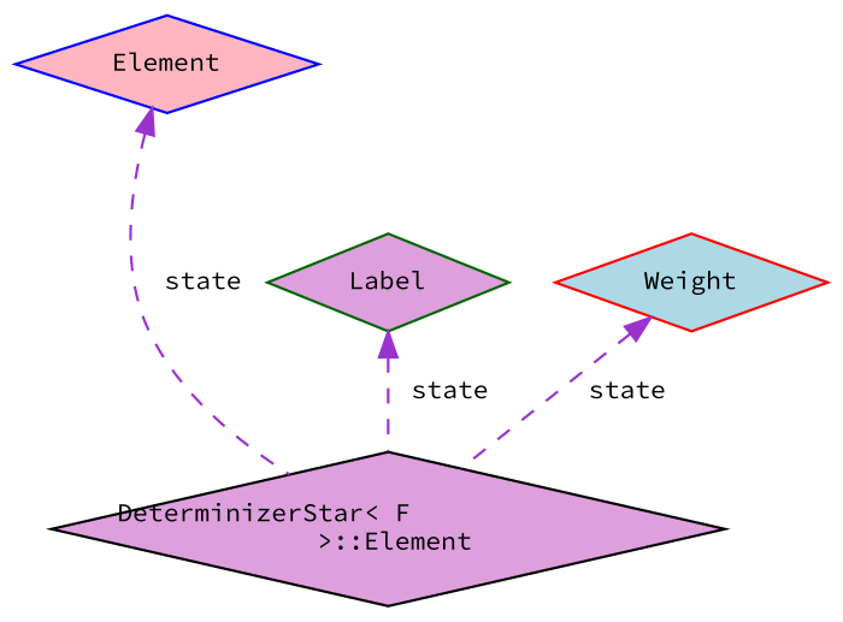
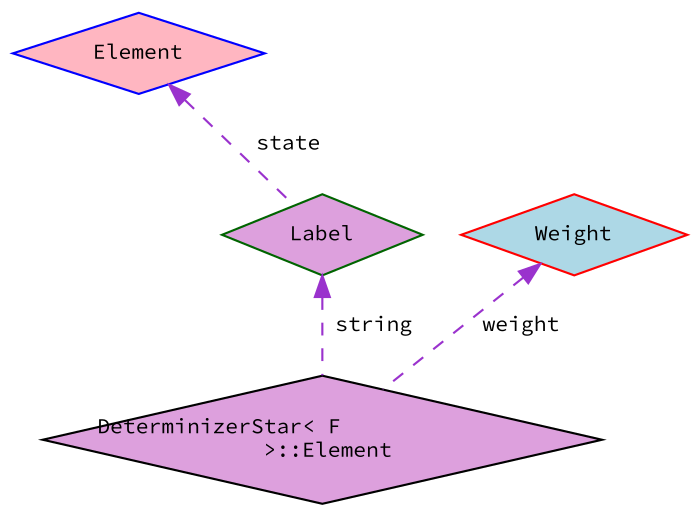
  digraph {
    fontname="Source Code Pro"
    node [fillcolor=plum fontname="Source Code Pro" fontsize=10 shape=diamond style=filled]
    edge [color=darkorchid3 dir=back fontname="Source Code Pro" fontsize=10 labelfontname=Helvetica labelfontsize=10 style=dashed]
    n1 [color=black fontcolor=black height=0.2 label="DeterminizerStar\< F\l \>::Element" width=0.4]
    n2 [color=darkgreen height=0.2 label=Label width=0.4]
    n3 [color=blue fillcolor=lightpink height=0.2 label=Element width=0.4]
    n4 [color=red fillcolor=lightblue height=0.2 label=Weight width=0.4]
-   n2 -> n1 [label=" state"]
-   n3 -> n1 [label=" state"]
-   n4 -> n1 [label=" state"]
+   n2 -> n1 [label=" string"]
+   n3 -> n2 [label=" state"]
+   n4 -> n1 [label=" weight"]
  }
